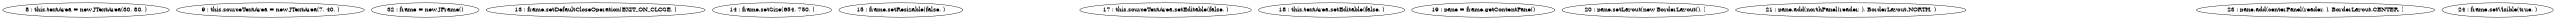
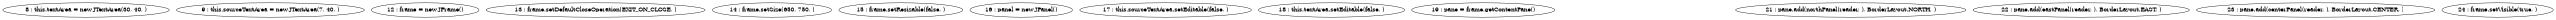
  digraph {
-   "8 : this.textArea = new JTextArea(30, 40, )" [label="8 : this.textArea = new JTextArea(30, 80, )"]
+   "8 : this.textArea = new JTextArea(30, 40, )"
    "9 : this.sourceTextArea = new JTextArea(7, 40, )"
-   "12 : frame = new JFrame()" [label="32 : frame = new JFrame()"]
+   "12 : frame = new JFrame()"
    "13 : frame.setDefaultCloseOperation(EXIT_ON_CLOSE, )"
-   "14 : frame.setSize(650, 750, )" [label="14 : frame.setSize(654, 750, )"]
+   "14 : frame.setSize(650, 750, )"
    "15 : frame.setResizable(false, )"
+   "16 : panel = new JPanel()"
    "17 : this.sourceTextArea.setEditable(false, )"
    "18 : this.textArea.setEditable(false, )"
    "19 : pane = frame.getContentPane()"
-   "20 : pane.setLayout(new BorderLayout(), )"
    "21 : pane.add(northPanel(reader, ), BorderLayout.NORTH, )"
+   "22 : pane.add(eastPanel(reader, ), BorderLayout.EAST, )"
    "23 : pane.add(centerPanel(reader, ), BorderLayout.CENTER, )"
    "24 : frame.setVisible(true, )"
  }
